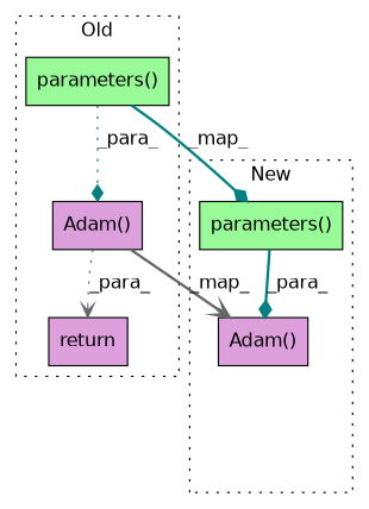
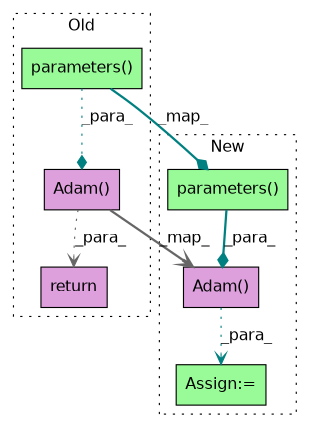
  digraph {
    fontname="DejaVu Sans"
    node [a=75 l="17,24" shape=box style=filled fillcolor=plum fontname="DejaVu Sans"]
    edge [color=teal style=dotted arrowhead=vee fontname="DejaVu Sans"]
    n1 [label="Adam()" s="3447,3481"]
    n2 [a=93 l=7 label=return s=3440]
    n3 [l=17 label="parameters()" s=3464 fillcolor=palegreen]
    n4 [label="Adam()" s="4500,4534"]
+   n5 [a=68 l=3 label="Assign:=" s=4497 fillcolor=palegreen]
    n6 [l=17 label="parameters()" s=4517 fillcolor=palegreen]
    subgraph cluster_1 {
      label=Old
      style=dotted
      n1
      n2
      n3
    }
    subgraph cluster_2 {
      label=New
      style=dotted
      n4
+     n5
      n6
    }
    n1 -> n2 [label=_para_ color=gray40]
    n1 -> n4 [label=_map_ color=gray40 style=bold]
    n3 -> n1 [label=_para_ arrowhead=diamond]
    n3 -> n6 [label=_map_ style=bold arrowhead=diamond]
+   n4 -> n5 [label=_para_]
    n6 -> n4 [label=_para_ style=bold arrowhead=diamond]
  }
